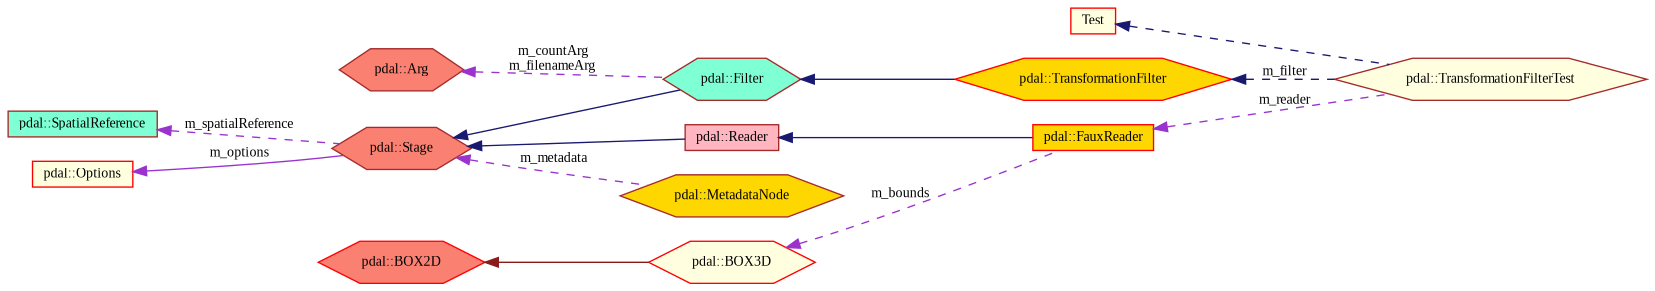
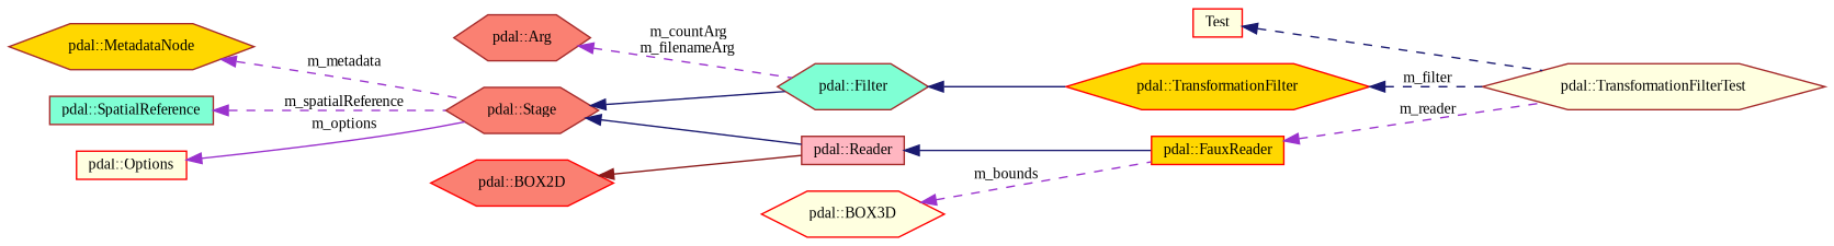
  digraph {
    fontname="Liberation Serif"
    rankdir=LR
    node [color=brown fillcolor=lightyellow fontname="Liberation Serif" fontsize=10 shape=hexagon style=filled]
    edge [color=midnightblue dir=back fontname="Liberation Serif" fontsize=10 labelfontname=Helvetica labelfontsize=10 style=dashed]
    n1 [fontcolor=black height=0.2 label="pdal::TransformationFilterTest" width=0.4]
    n2 [color=red height=0.2 label=Test shape=box width=0.4]
    n3 [color=red fillcolor=gold height=0.2 label="pdal::FauxReader" shape=box width=0.4]
    n4 [fillcolor=lightpink height=0.2 label="pdal::Reader" shape=box width=0.4]
    n5 [fillcolor=salmon height=0.2 label="pdal::Stage" width=0.4]
    n6 [fillcolor=aquamarine height=0.2 label="pdal::Filter" width=0.4]
    n7 [color=red fillcolor=gold height=0.2 label="pdal::TransformationFilter" width=0.4]
    n8 [fillcolor=gold height=0.2 label="pdal::MetadataNode" width=0.4]
    n9 [fillcolor=aquamarine height=0.2 label="pdal::SpatialReference" shape=box width=0.4]
    n10 [color=red height=0.2 label="pdal::Options" shape=box width=0.4]
    n11 [fillcolor=salmon height=0.2 label="pdal::Arg" width=0.4]
    n12 [color=red height=0.2 label="pdal::BOX3D" width=0.4]
    n13 [color=red fillcolor=salmon height=0.2 label="pdal::BOX2D" width=0.4]
    n2 -> n1
    n3 -> n1 [color=darkorchid3 label=" m_reader"]
    n4 -> n3 [style=solid]
    n5 -> n4 [style=solid]
    n5 -> n6 [style=solid]
    n6 -> n7 [style=solid]
    n7 -> n1 [label=" m_filter"]
-   n5 -> n8 [color=darkorchid3 label=" m_metadata"]
+   n8 -> n5 [color=darkorchid3 label=" m_metadata"]
    n9 -> n5 [color=darkorchid3 label=" m_spatialReference"]
    n10 -> n5 [color=darkorchid3 label=" m_options" style=solid]
    n11 -> n6 [color=darkorchid3 label=" m_countArg\nm_filenameArg"]
    n12 -> n3 [color=darkorchid3 label=" m_bounds"]
-   n13 -> n12 [color=firebrick4 style=solid]
+   n13 -> n4 [color=firebrick4 style=solid]
  }
